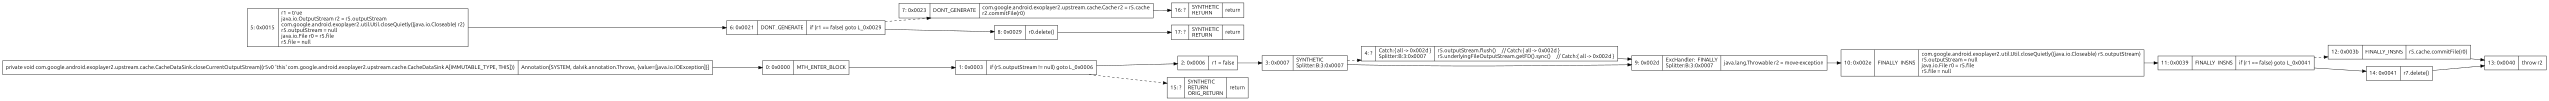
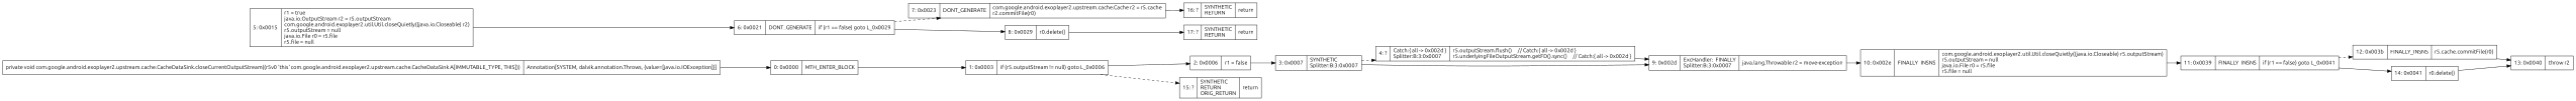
  digraph {
    fontname=Ubuntu
    rankdir=LR
    node [fontname=Ubuntu shape=record]
    edge [fontname=Ubuntu]
    n1 [label="{0\:\ 0x0000|MTH_ENTER_BLOCK\l}"]
    n2 [label="{1\:\ 0x0003|if (r5.outputStream != null) goto L_0x0006\l}"]
    n3 [label="{2\:\ 0x0006|r1 = false\l}"]
    n4 [label="{15\:\ ?|SYNTHETIC\lRETURN\lORIG_RETURN\l|return\l}"]
    n5 [label="{3\:\ 0x0007|SYNTHETIC\lSplitter:B:3:0x0007\l}"]
    n6 [label="{4\:\ ?|Catch:\{ all \-\> 0x002d \}\lSplitter:B:3:0x0007\l|r5.outputStream.flush()     \/\/ Catch:\{ all \-\> 0x002d \}\lr5.underlyingFileOutputStream.getFD().sync()     \/\/ Catch:\{ all \-\> 0x002d \}\l}"]
    n7 [label="{9\:\ 0x002d|ExcHandler:  FINALLY\lSplitter:B:3:0x0007\l|java.lang.Throwable r2 = move\-exception\l}"]
    n8 [label="{10\:\ 0x002e|FINALLY_INSNS\l|com.google.android.exoplayer2.util.Util.closeQuietly((java.io.Closeable) r5.outputStream)\lr5.outputStream = null\ljava.io.File r0 = r5.file\lr5.file = null\l}"]
    n9 [label="{5\:\ 0x0015|r1 = true\ljava.io.OutputStream r2 = r5.outputStream\lcom.google.android.exoplayer2.util.Util.closeQuietly((java.io.Closeable) r2)\lr5.outputStream = null\ljava.io.File r0 = r5.file\lr5.file = null\l}"]
    n10 [label="{6\:\ 0x0021|DONT_GENERATE\l|if (r1 == false) goto L_0x0029\l}"]
    n11 [label="{7\:\ 0x0023|DONT_GENERATE\l|com.google.android.exoplayer2.upstream.cache.Cache r2 = r5.cache\lr2.commitFile(r0)\l}"]
    n12 [label="{8\:\ 0x0029|r0.delete()\l}"]
    n13 [label="{16\:\ ?|SYNTHETIC\lRETURN\l|return\l}"]
    n14 [label="{17\:\ ?|SYNTHETIC\lRETURN\l|return\l}"]
    n15 [label="{11\:\ 0x0039|FINALLY_INSNS\l|if (r1 == false) goto L_0x0041\l}"]
    n16 [label="{12\:\ 0x003b|FINALLY_INSNS\l|r5.cache.commitFile(r0)\l}"]
-   n17 [label="{14\:\ 0x0041|r7.delete()\l}"]
+   n17 [label="{14\:\ 0x0041|r0.delete()\l}"]
    n18 [label="{13\:\ 0x0040|throw r2\l}"]
    n19 [label="{private void com.google.android.exoplayer2.upstream.cache.CacheDataSink.closeCurrentOutputStream((r5v0 'this' com.google.android.exoplayer2.upstream.cache.CacheDataSink A[IMMUTABLE_TYPE, THIS]))  | Annotation[SYSTEM, dalvik.annotation.Throws, \{value=[java.io.IOException]\}]\l}"]
    n1 -> n2
    n2 -> n3
    n2 -> n4 [style=dashed]
    n3 -> n5
    n5 -> n6 [style=dashed]
    n5 -> n7
    n6 -> n7
    n7 -> n8
    n8 -> n15
    n9 -> n10
    n10 -> n11 [style=dashed]
    n10 -> n12
    n11 -> n13
    n12 -> n14
    n15 -> n16 [style=dashed]
    n15 -> n17
    n16 -> n18
    n17 -> n18
    n19 -> n1
  }
